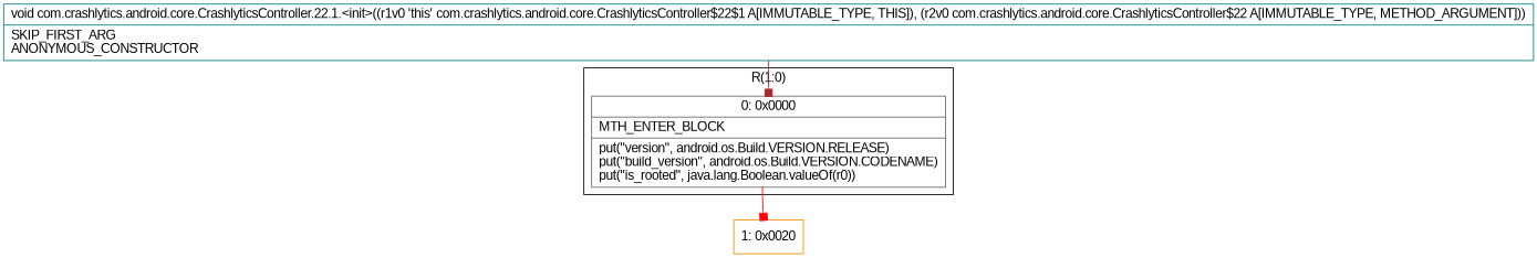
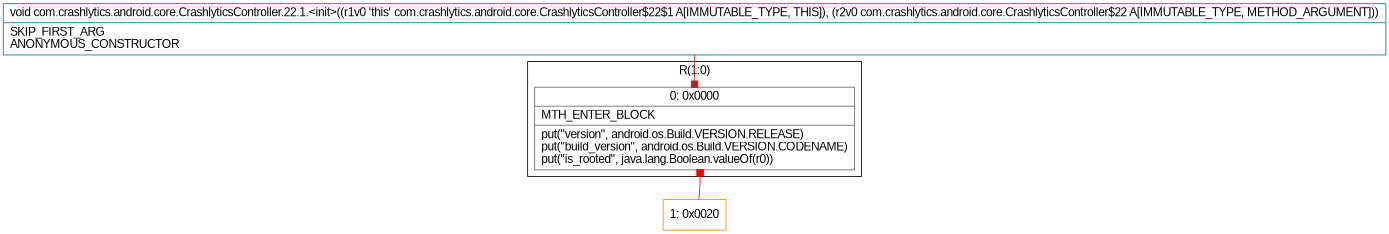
  digraph {
    fontname="Liberation Sans"
    node [shape=record fontname="Liberation Sans"]
    edge [arrowhead=box fontname="Liberation Sans"]
    n1 [color=gray40 label="{0\:\ 0x0000|MTH_ENTER_BLOCK\l|put(\"version\", android.os.Build.VERSION.RELEASE)\lput(\"build_version\", android.os.Build.VERSION.CODENAME)\lput(\"is_rooted\", java.lang.Boolean.valueOf(r0))\l}"]
    n2 [color=darkorange label="{1\:\ 0x0020}"]
    n3 [label="{void com.crashlytics.android.core.CrashlyticsController.22.1.\<init\>((r1v0 'this' com.crashlytics.android.core.CrashlyticsController$22$1 A[IMMUTABLE_TYPE, THIS]), (r2v0 com.crashlytics.android.core.CrashlyticsController$22 A[IMMUTABLE_TYPE, METHOD_ARGUMENT]))  | SKIP_FIRST_ARG\lANONYMOUS_CONSTRUCTOR\l}" color=teal]
    subgraph cluster_1 {
      label="R(1:0)"
      n1
    }
-   n1 -> n2 [color=red]
+   n2 -> n1 [color=red]
    n3 -> n1 [color=brown]
  }
